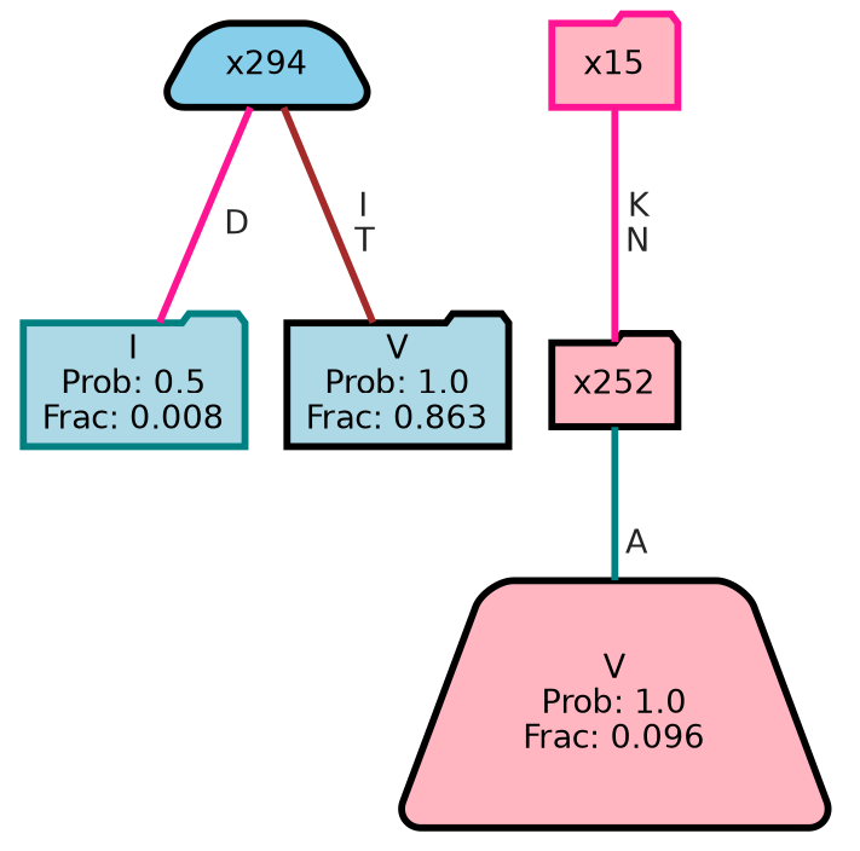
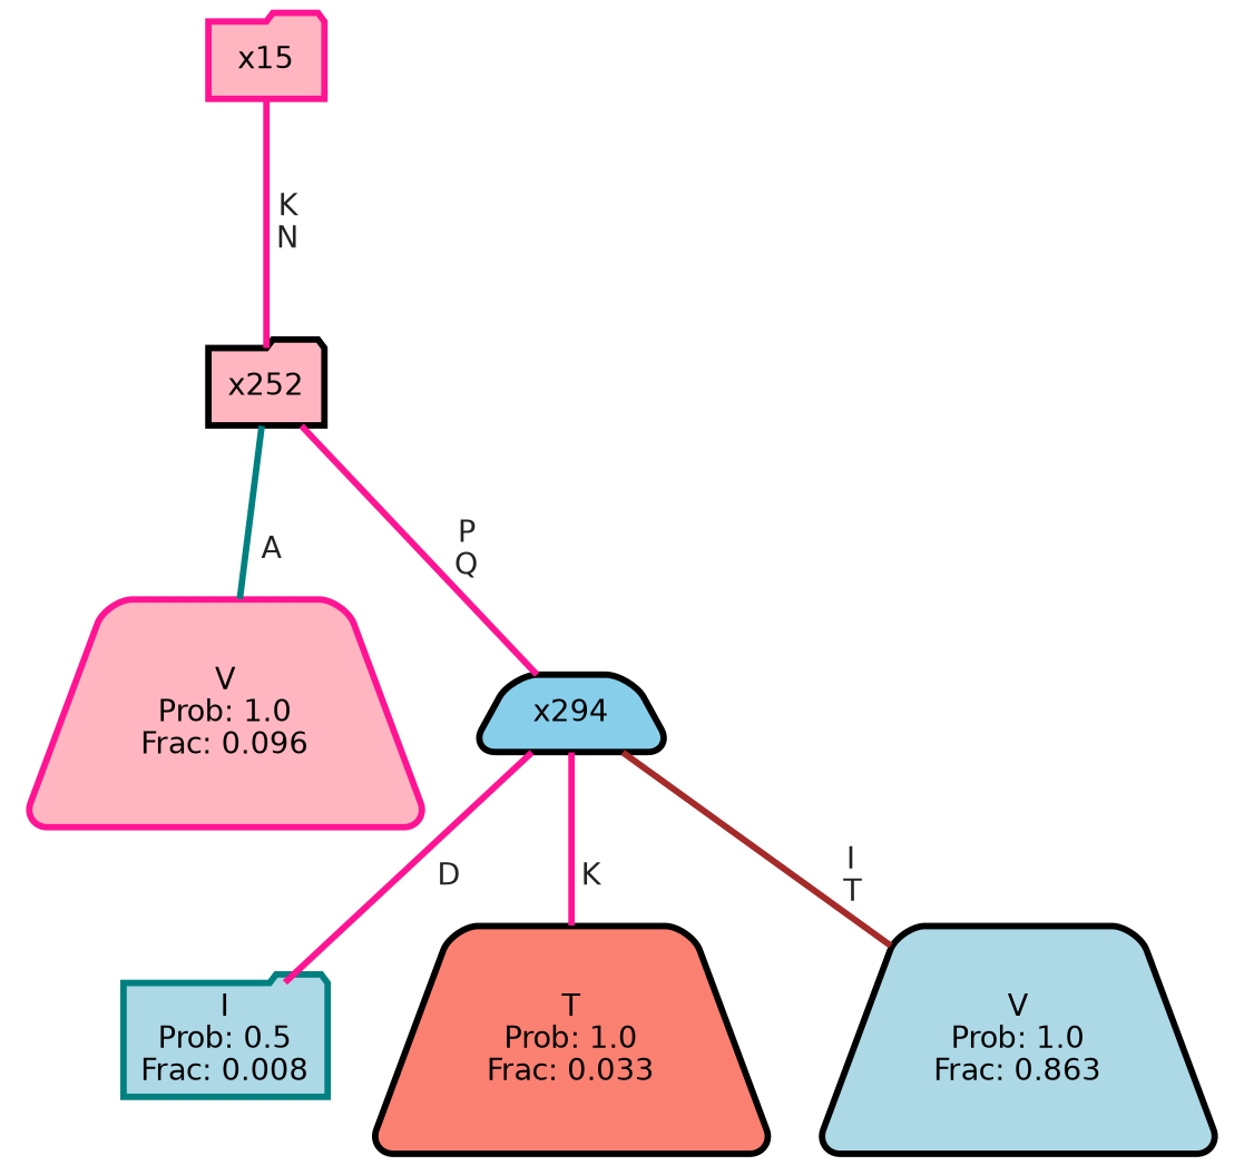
  graph {
    ranksep="0 equally"
    splines=straight
    node [color=black fillcolor=lightpink fontcolor=black fontname=helvetica penwidth=3 shape=trapezium style="filled, rounded"]
    edge [color=deeppink fontcolor=grey14 fontname=helvetica fontweight=bold penwidth=3]
    n1 [color=teal fillcolor=lightblue label="I\nProb: 0.5\nFrac: 0.008" shape=folder]
    n2 [color=deeppink label=x15 shape=folder]
    n3 [label=x252 shape=folder]
-   n4 [label="V\nProb: 1.0\nFrac: 0.096"]
+   n4 [color=deeppink label="V\nProb: 1.0\nFrac: 0.096"]
    n5 [fillcolor=skyblue label=x294]
-   n7 [fillcolor=lightblue label="V\nProb: 1.0\nFrac: 0.863" shape=folder]
+   n6 [fillcolor=salmon label="T\nProb: 1.0\nFrac: 0.033"]
+   n7 [fillcolor=lightblue label="V\nProb: 1.0\nFrac: 0.863"]
    subgraph sub_1 {
      rank=same
    }
    n2 -- n3 [label=" K\n N"]
    n3 -- n4 [color=teal label=" A"]
+   n3 -- n5 [label=" P\n Q"]
    n5 -- n1 [label=" D"]
+   n5 -- n6 [label=" K"]
    n5 -- n7 [color=brown label=" I\n T"]
  }
